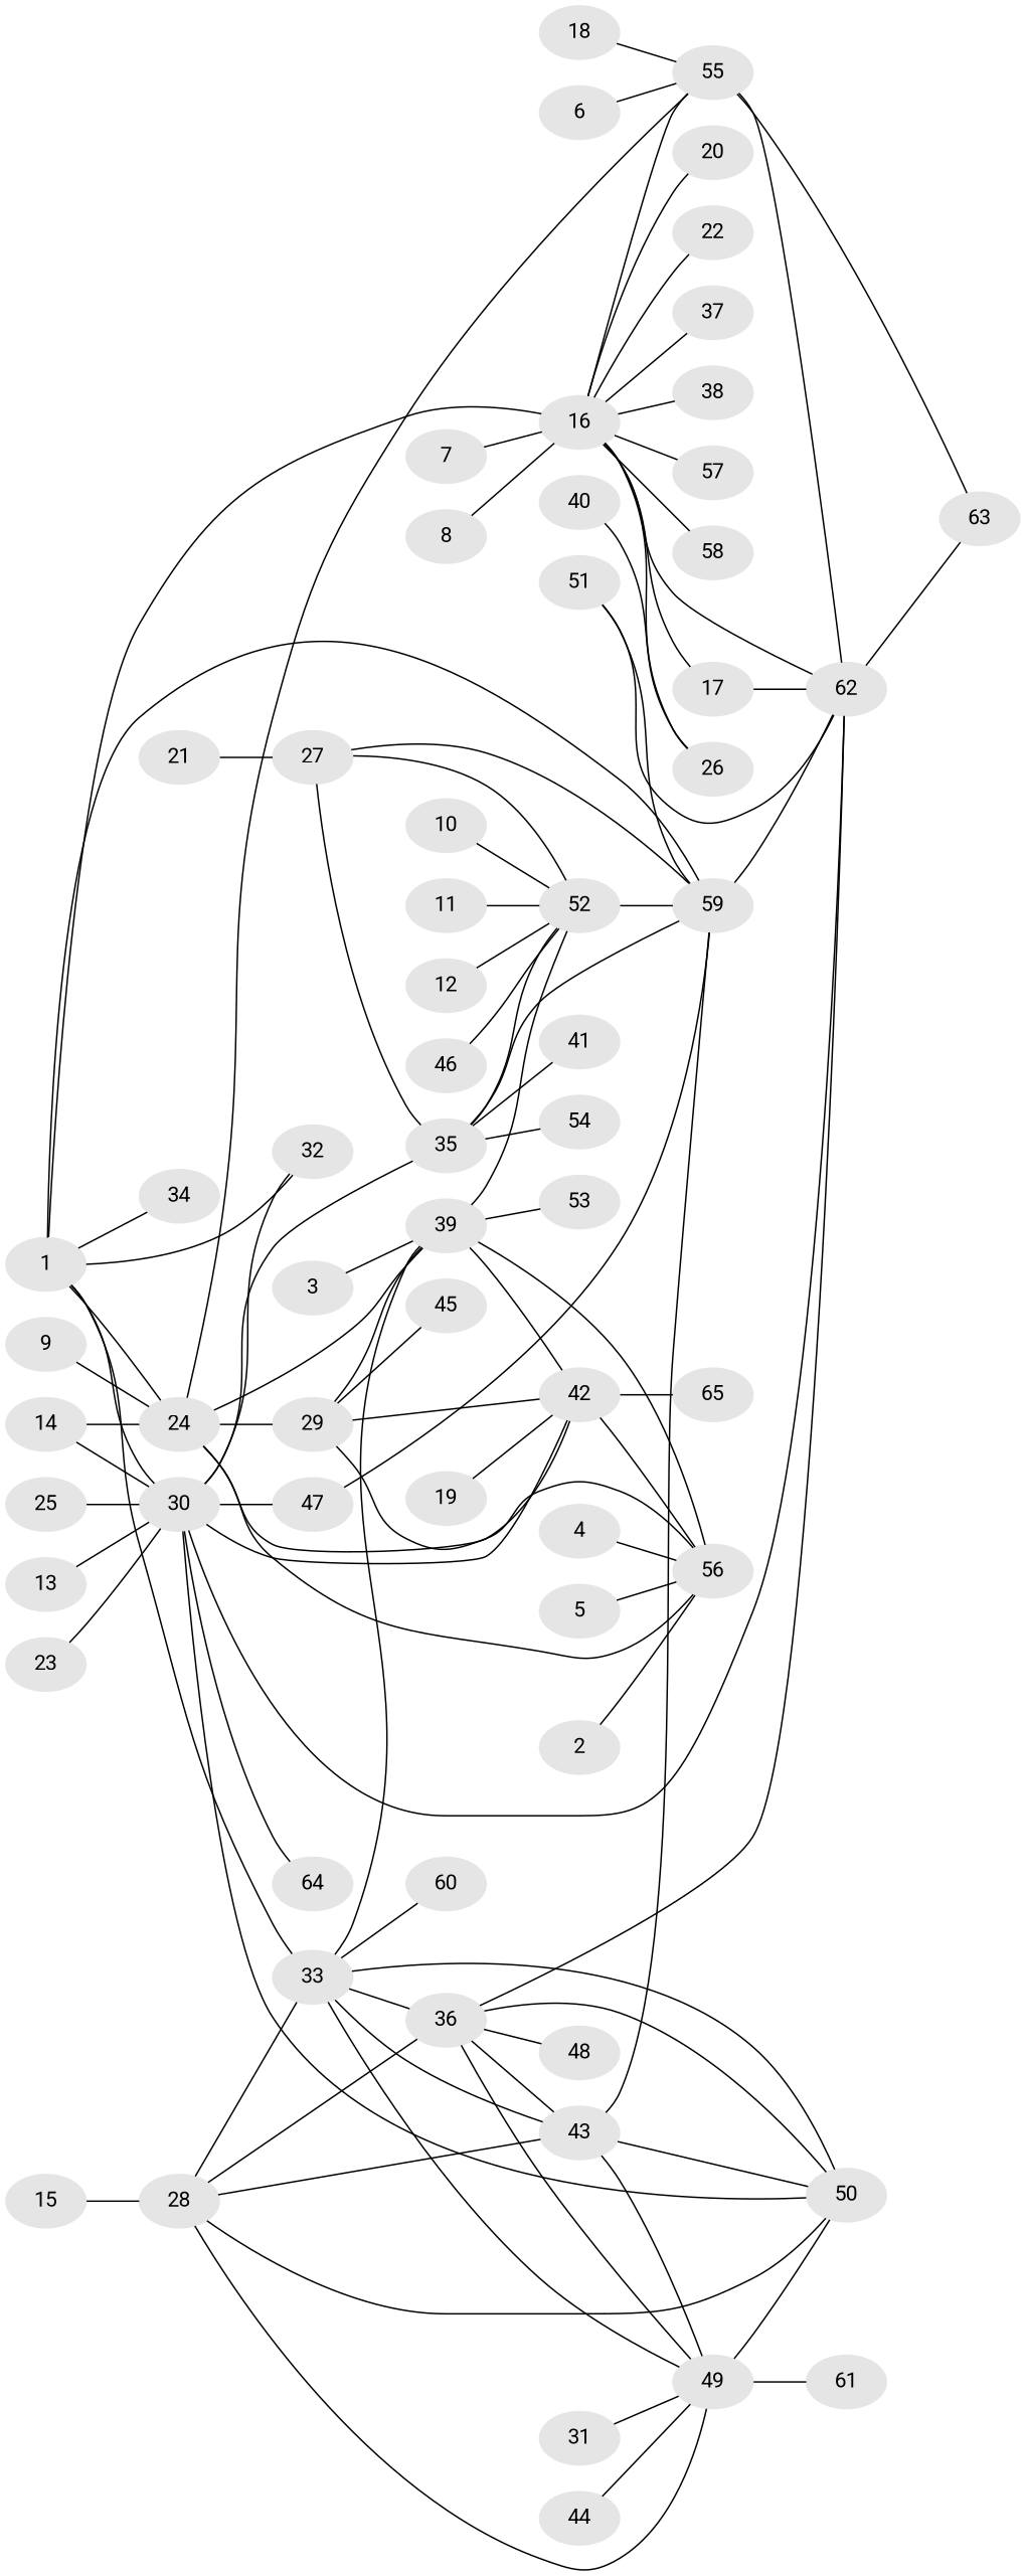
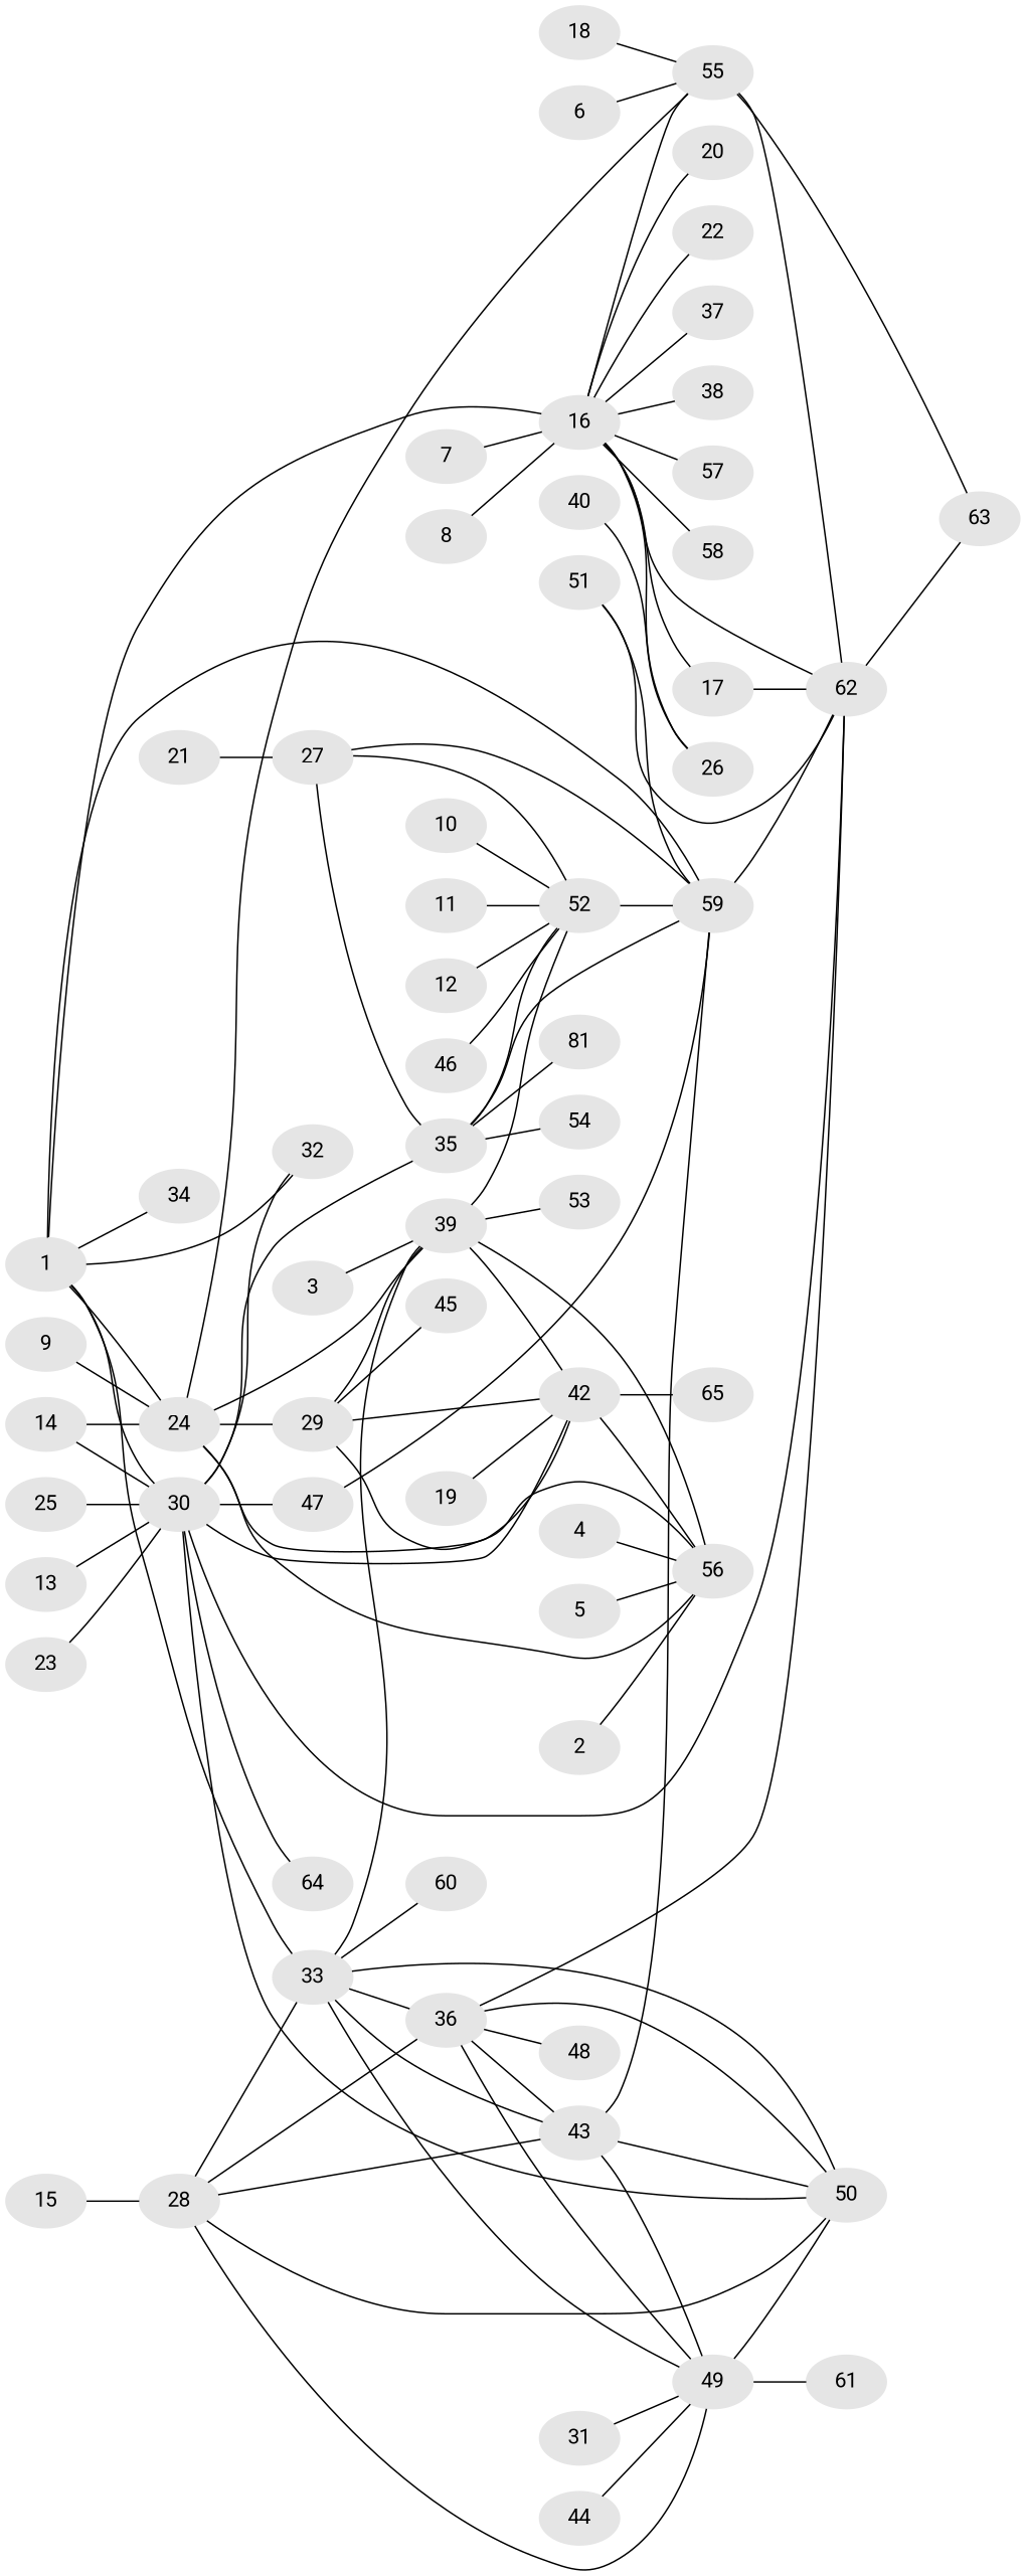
  graph {
    fontname=Roboto
    rankdir=LR
    node [color=gray90 fontname=Roboto style=filled]
    edge [fontname=Roboto weight=1.0]
    1
    16
    24
    30
    32
    33
    34
    59
    55
    20
    22
    26
    37
    38
    57
    58
    62
    17
    56
    39
    42
    29
    35
    50
    47
    64
    36
    43
    49
    60
    2
    3
    52
    53
    4
    5
    6
    63
    7
    8
    9
    10
    11
    12
    13
    14
    15
    28
    18
    19
    65
    21
    27
    23
    45
    25
-   41
+   41 [label=81]
    54
    48
    61
    31
    40
    44
    46
    51
    1 -- 16
    1 -- 24
    1 -- 30 [weight=5.0]
    1 -- 32 [weight=4.0]
    1 -- 33
    1 -- 34
    1 -- 59
    16 -- 55 [weight=3.0]
    16 -- 20
    16 -- 22
    16 -- 26
    16 -- 37
    16 -- 38
    16 -- 57
    16 -- 58
    16 -- 62 [weight=3.0]
    16 -- 17 [weight=3.0]
    24 -- 55
    24 -- 56 [weight=2.0]
    24 -- 39 [weight=2.0]
    24 -- 42 [weight=2.0]
    24 -- 29 [weight=2.0]
    30 -- 32
    30 -- 62 [weight=2.0]
    30 -- 42
    30 -- 35
    30 -- 50
    30 -- 47
    30 -- 64
    33 -- 39
    33 -- 50
    33 -- 36
    33 -- 43
    33 -- 49
    33 -- 60
    59 -- 62
    55 -- 62
    55 -- 63
    62 -- 63
    17 -- 62
    39 -- 56
    39 -- 42
    39 -- 52
    39 -- 53
    42 -- 56
    42 -- 65
    29 -- 56
    29 -- 39
    29 -- 42
    29 -- 45
    35 -- 59
    35 -- 52 [weight=3.0]
    35 -- 41
    35 -- 54
    47 -- 59
    36 -- 62
    36 -- 50
    36 -- 43
    36 -- 49
    36 -- 48
    43 -- 59
    43 -- 50
    43 -- 49
    49 -- 50
    49 -- 61
    2 -- 56
    3 -- 39
    52 -- 59 [weight=3.0]
    4 -- 56
    5 -- 56
    6 -- 55
    7 -- 16
    8 -- 16
    9 -- 24
    10 -- 52
    11 -- 52
    12 -- 52
    13 -- 30
    14 -- 24
    14 -- 30
    15 -- 28
    28 -- 33
    28 -- 50
    28 -- 36
    28 -- 43
    28 -- 49
    18 -- 55
    19 -- 42
    21 -- 27
    27 -- 59
    27 -- 35
    27 -- 52 [weight=3.0]
    23 -- 30
    25 -- 30
    31 -- 49
    40 -- 26
    44 -- 49
    46 -- 52
    51 -- 59
    51 -- 62
  }
